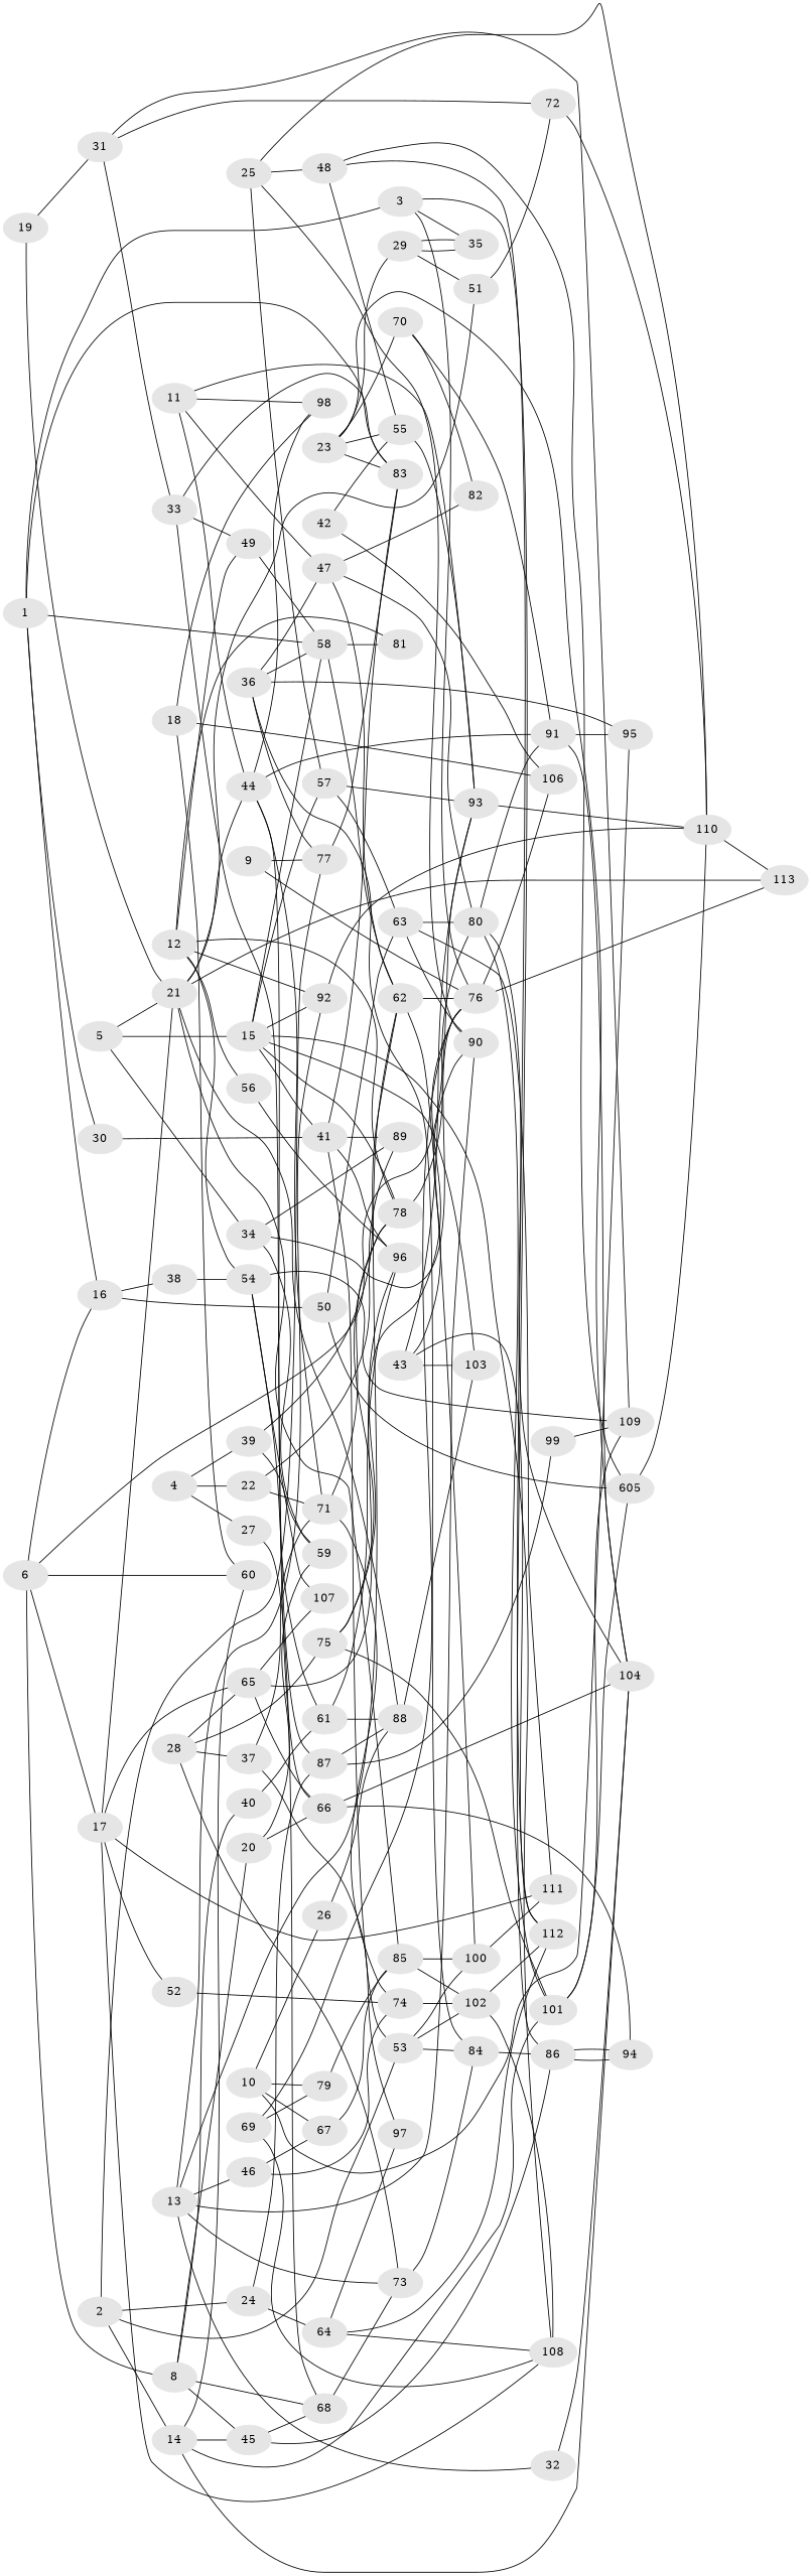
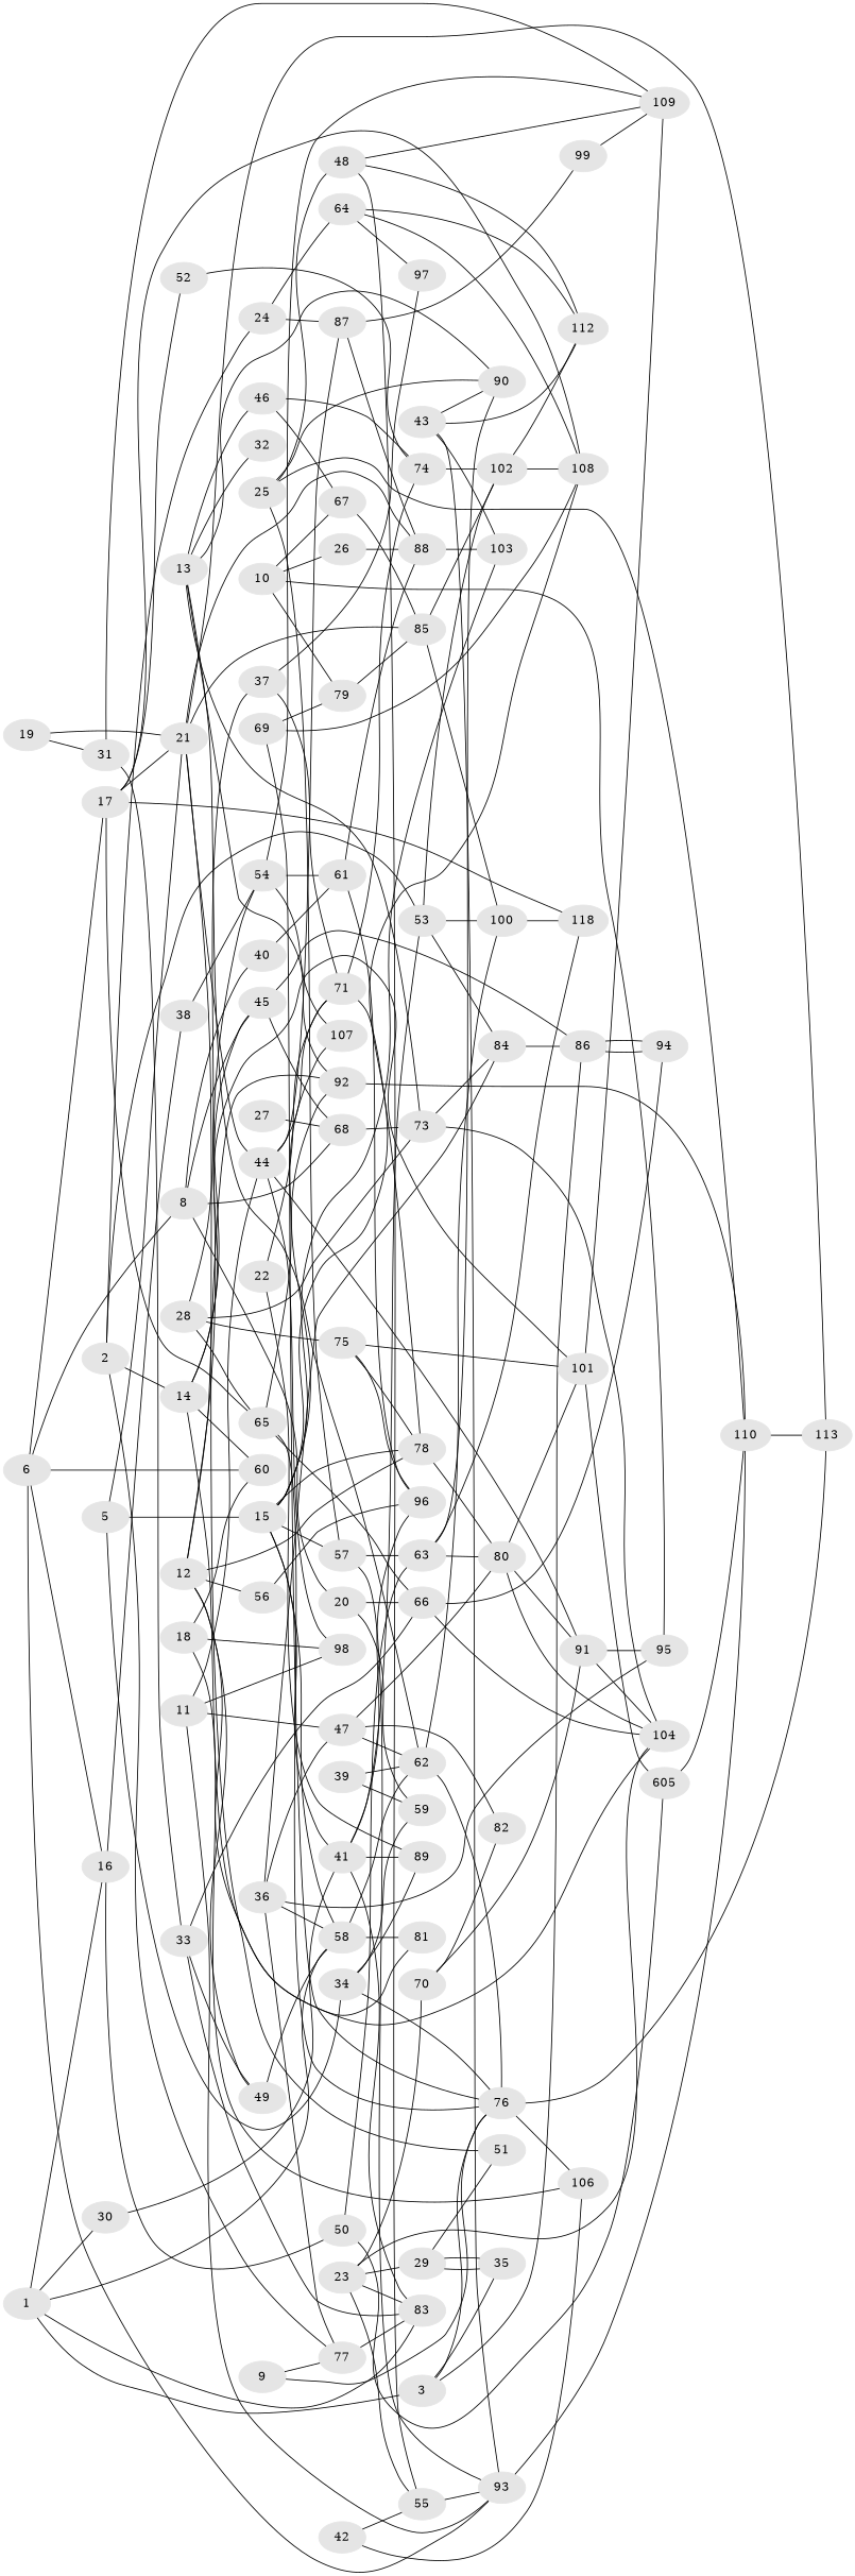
  graph {
    rankdir=LR
    node [color=gray90 style=filled]
    1
    3
    16
    30
    58
    83
    35
    76
    86
    38
    50
    41
    81
    62
    2
    14
    24
    53
    77
    60
    45
    101
    104
    64
    87
    84
    100
    102
    106
    113
    94
-   4
    22
    27
    39
    71
    89
    68
    59
    5
    15
    21
    34
    78
    92
    57
    103
    108
    44
    51
    85
    88
    6
    8
    17
    93
    20
    40
    52
    65
-   111
+   111 [label=118]
    110
    66
    61
    73
    9
    10
    26
    67
    79
    95
    11
    47
    98
    91
    80
    82
    12
    49
    54
    56
    109
    107
    96
    13
    32
    46
    90
    74
    n90 [label=605]
    63
    18
    19
    31
    33
-   72
    23
    29
    55
    70
    97
    112
    99
    25
    48
    28
    37
    75
    36
    42
    43
    69
    1 -- 3
    1 -- 16
    1 -- 30
    1 -- 58
    1 -- 83
    3 -- 35
    3 -- 76
    3 -- 86
    16 -- 38
    16 -- 50
    30 -- 41
    58 -- 81
    58 -- 62
    76 -- 106
    76 -- 113
    86 -- 94
    86 -- 94
    38 -- 54
    50 -- n90
    50 -- 63
    41 -- 83
    41 -- 53
    41 -- 89
    41 -- 96
    62 -- 76
    62 -- 100
    2 -- 14
    2 -- 24
    2 -- 53
    2 -- 77
    14 -- 60
    14 -- 45
    14 -- 101
    14 -- 104
    24 -- 64
    24 -- 87
    53 -- 84
    53 -- 100
    53 -- 102
    77 -- 83
    45 -- 86
    45 -- 68
    101 -- 109
    101 -- n90
    64 -- 108
    64 -- 97
    64 -- 112
    87 -- 88
    87 -- 99
    84 -- 86
    100 -- 111
    102 -- 108
    102 -- 112
-   4 -- 22
-   4 -- 27
-   4 -- 39
    22 -- 71
    22 -- 89
    27 -- 68
    39 -- 62
    39 -- 59
    71 -- 78
    71 -- 74
    68 -- 73
    5 -- 15
    5 -- 21
    5 -- 34
    15 -- 58
    15 -- 41
    15 -- 78
    15 -- 92
    15 -- 57
    15 -- 103
    15 -- 108
    21 -- 113
    21 -- 44
    21 -- 51
    21 -- 85
    21 -- 88
    34 -- 76
    34 -- 89
    34 -- 59
    78 -- 80
    92 -- 110
    57 -- 93
    57 -- 63
    44 -- 87
    44 -- 71
    44 -- 98
    44 -- 91
-   51 -- 72
    85 -- 100
    85 -- 102
    88 -- 103
    6 -- 16
    6 -- 60
    6 -- 8
    6 -- 17
    6 -- 93
    8 -- 45
    8 -- 68
    8 -- 20
    8 -- 40
    17 -- 21
    17 -- 108
    17 -- 52
    17 -- 65
    17 -- 111
    93 -- 110
    20 -- 59
    20 -- 66
    40 -- 61
    52 -- 74
    65 -- 76
    65 -- 66
    65 -- 107
    110 -- 113
    66 -- 104
    66 -- 94
    61 -- 88
    61 -- 96
    73 -- 84
    9 -- 76
    9 -- 77
    10 -- 26
    10 -- 67
    10 -- 79
    10 -- 95
    26 -- 88
    67 -- 85
    79 -- 85
    11 -- 44
    11 -- 93
    11 -- 47
    11 -- 98
    47 -- 62
    47 -- 80
    47 -- 82
    91 -- 104
    91 -- 95
    80 -- 101
    80 -- 104
    80 -- 91
    12 -- 81
    12 -- 78
    12 -- 92
    12 -- 49
    12 -- 54
    12 -- 56
    49 -- 58
    54 -- 61
    54 -- 109
    54 -- 107
    56 -- 96
    13 -- 62
    13 -- 92
    13 -- 73
    13 -- 32
    13 -- 46
    13 -- 90
-   32 -- 104
+   73 -- 104
    46 -- 67
    46 -- 74
    74 -- 102
    n90 -- 110
    63 -- 111
    63 -- 80
    63 -- 90
    18 -- 60
    18 -- 106
    18 -- 98
    19 -- 21
    19 -- 31
    31 -- 109
    31 -- 33
-   31 -- 72
    33 -- 83
    33 -- 66
    33 -- 49
-   72 -- 110
    23 -- 83
    23 -- 104
    23 -- 29
    23 -- 55
    23 -- 70
    29 -- 35
    29 -- 35
    29 -- 51
    55 -- 93
    70 -- 91
    70 -- 82
    99 -- 109
    25 -- 57
    25 -- 110
    25 -- 90
    25 -- 48
-   48 -- n90
+   48 -- 109
    48 -- 55
    48 -- 112
    28 -- 65
    28 -- 73
    28 -- 37
    28 -- 75
    37 -- 71
    37 -- 97
    75 -- 101
    75 -- 78
    75 -- 96
    36 -- 58
    36 -- 77
    36 -- 84
    36 -- 95
    36 -- 47
    42 -- 106
    42 -- 55
    43 -- 103
    43 -- 93
    43 -- 90
    43 -- 112
    69 -- 76
    69 -- 108
    69 -- 79
  }
